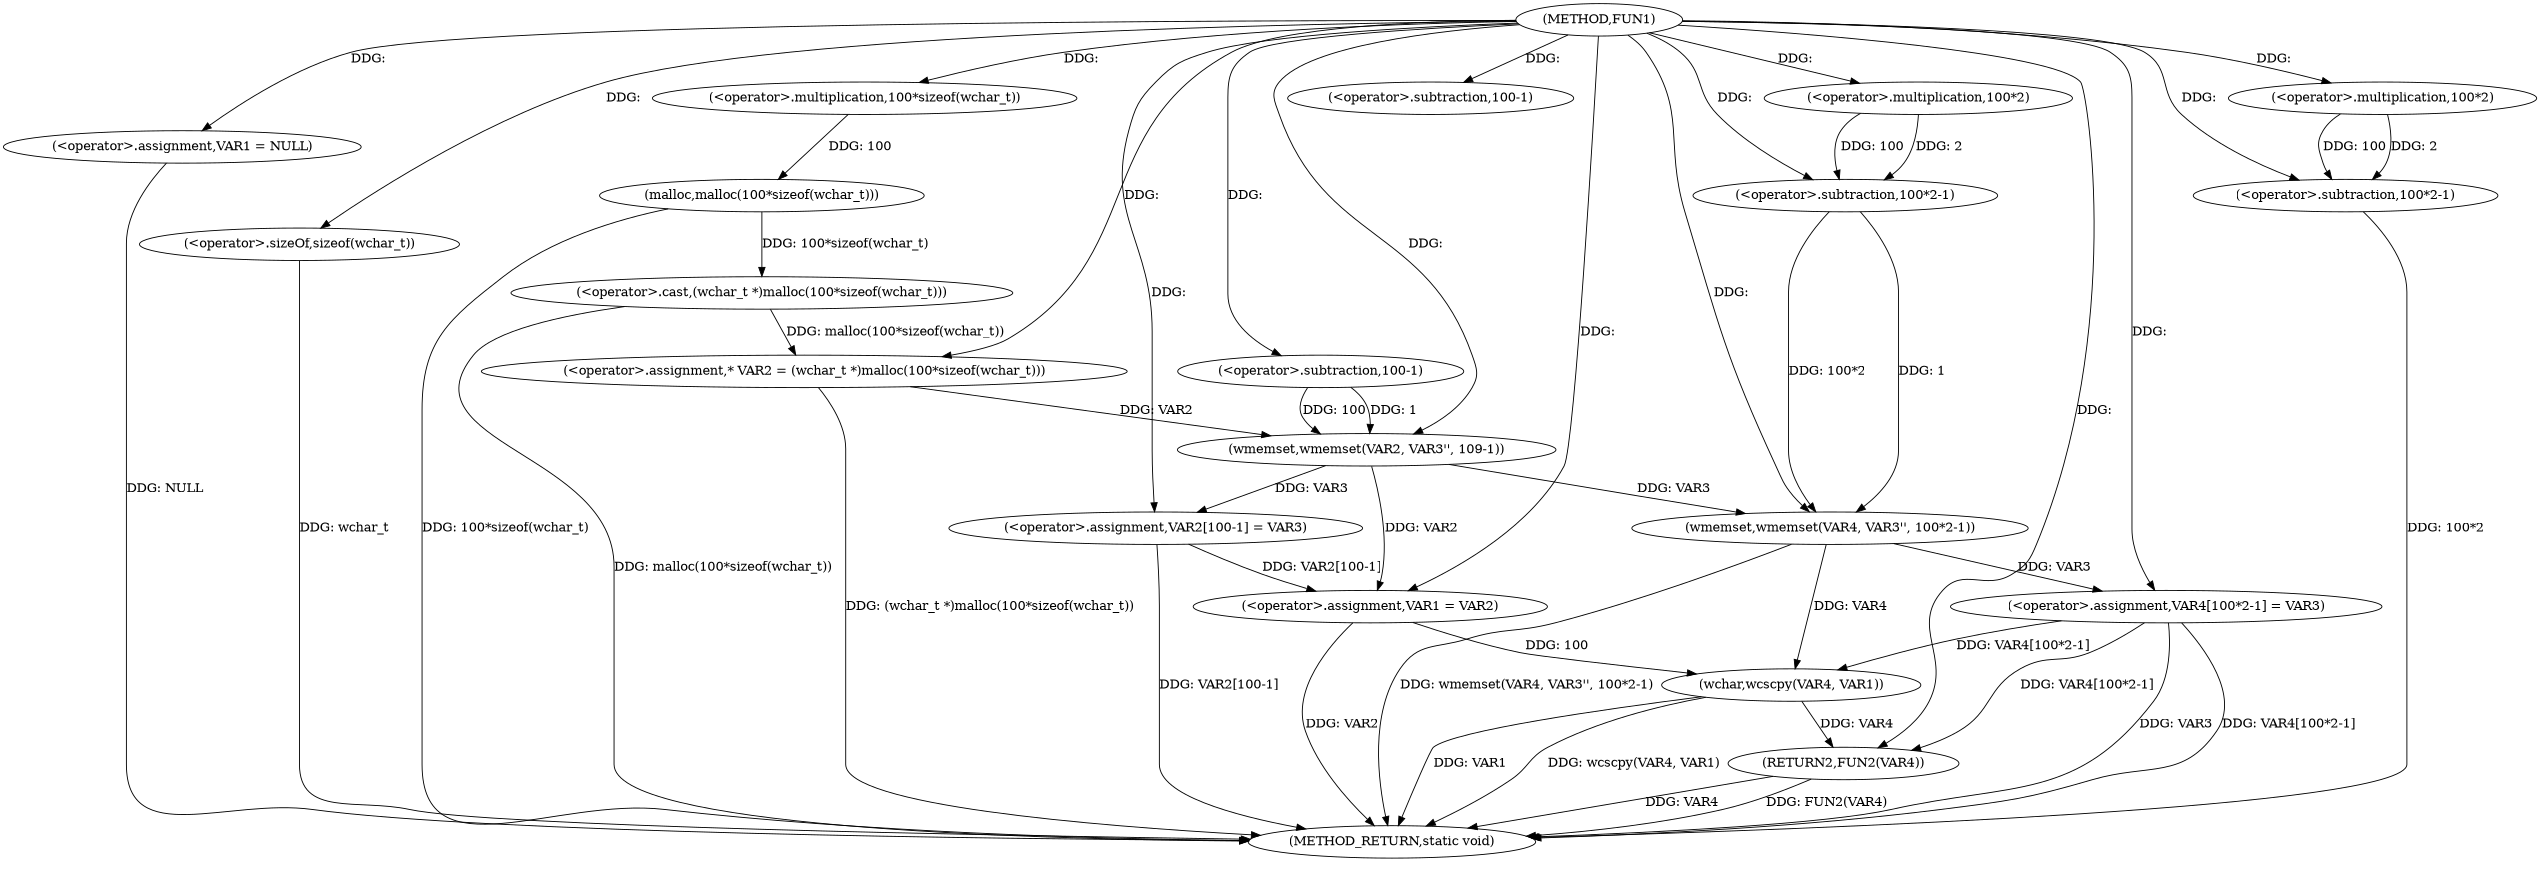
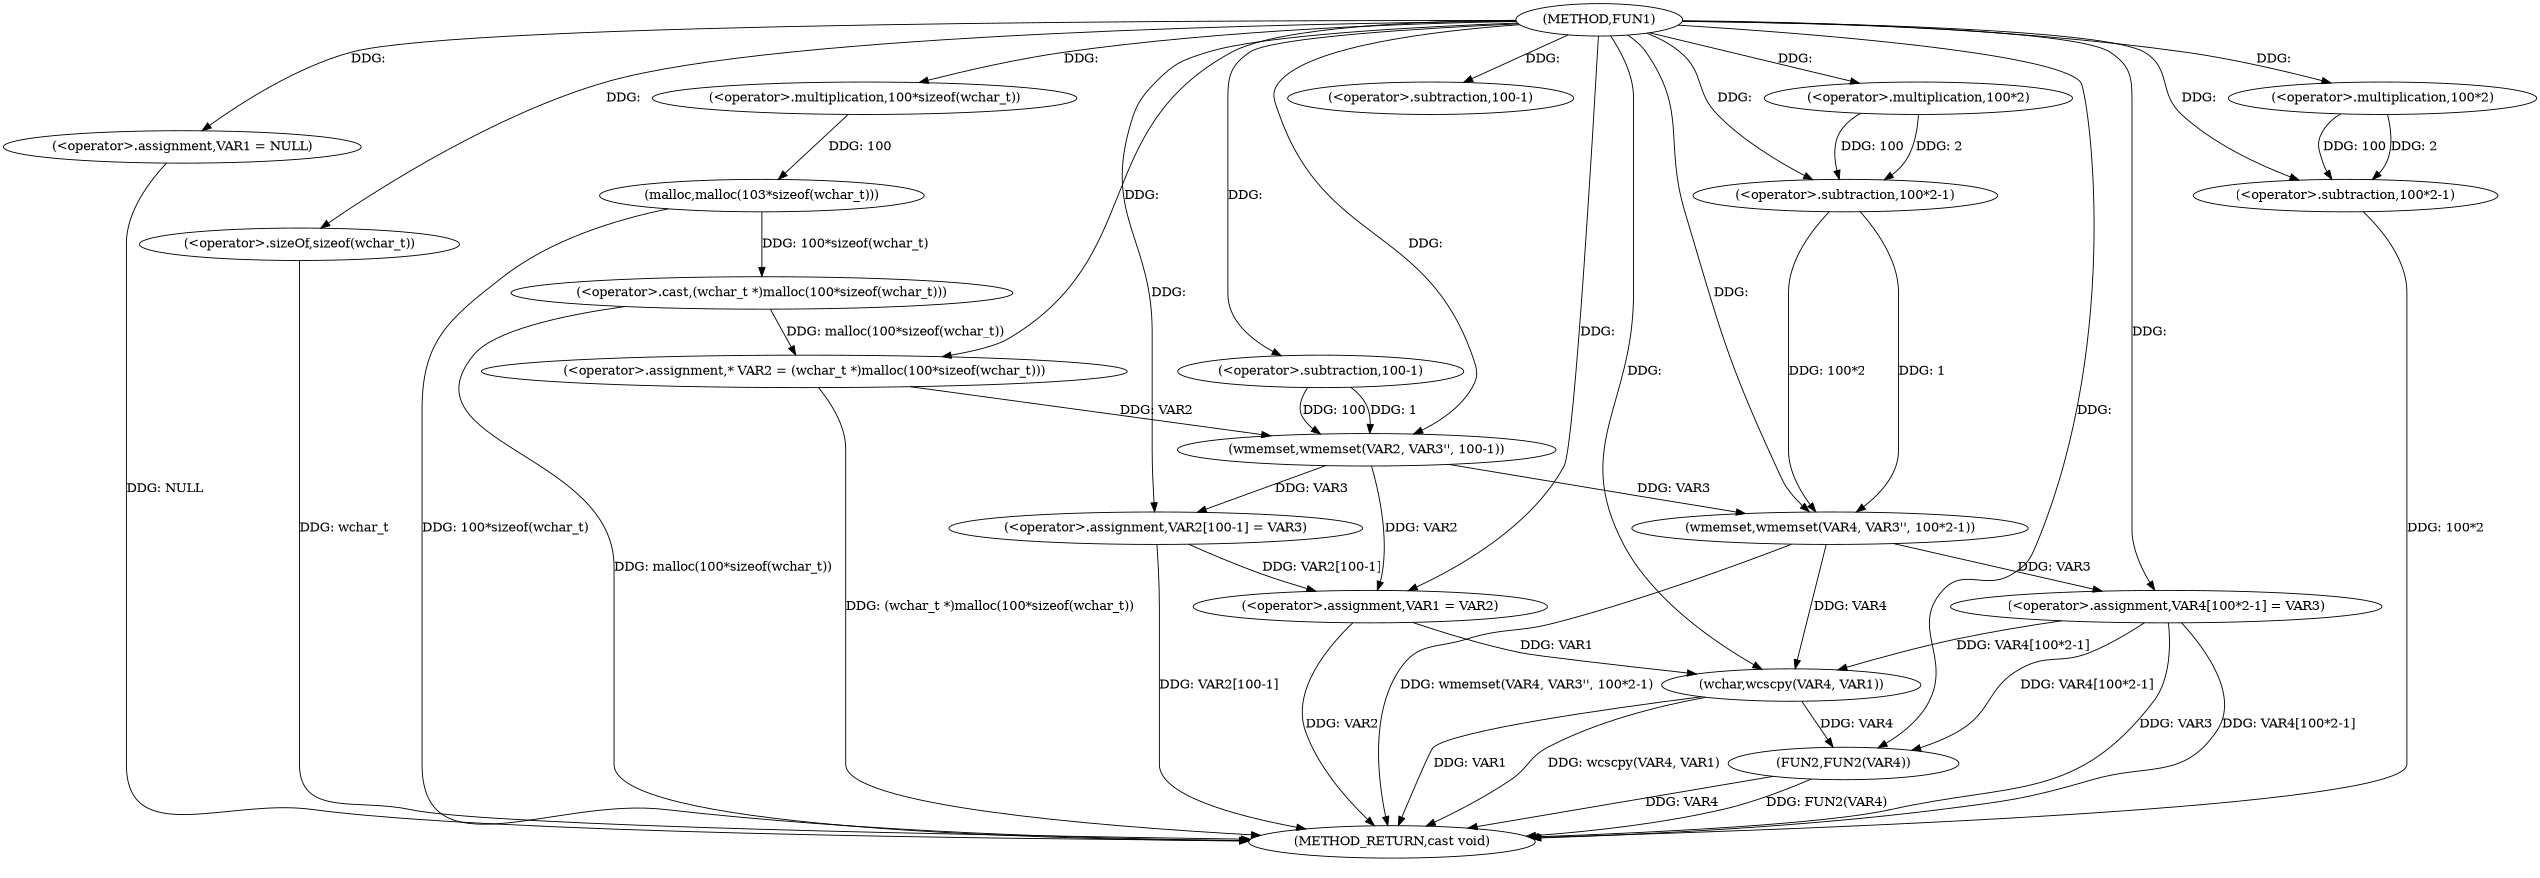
  digraph {
    n1 [label="(METHOD,FUN1)"]
    n2 [label="(<operator>.assignment,VAR1 = NULL)"]
    n3 [label="(<operator>.assignment,* VAR2 = (wchar_t *)malloc(100*sizeof(wchar_t)))"]
    n4 [label="(<operator>.multiplication,100*sizeof(wchar_t))"]
    n5 [label="(<operator>.sizeOf,sizeof(wchar_t))"]
-   n6 [label="(wmemset,wmemset(VAR2, VAR3'', 109-1))"]
+   n6 [label="(wmemset,wmemset(VAR2, VAR3'', 100-1))"]
    n7 [label="(<operator>.subtraction,100-1)"]
    n8 [label="(<operator>.assignment,VAR2[100-1] = VAR3)"]
    n9 [label="(<operator>.subtraction,100-1)"]
    n10 [label="(<operator>.assignment,VAR1 = VAR2)"]
    n11 [label="(wmemset,wmemset(VAR4, VAR3'', 100*2-1))"]
    n12 [label="(<operator>.subtraction,100*2-1)"]
    n13 [label="(<operator>.multiplication,100*2)"]
    n14 [label="(<operator>.assignment,VAR4[100*2-1] = VAR3)"]
    n15 [label="(<operator>.subtraction,100*2-1)"]
    n16 [label="(<operator>.multiplication,100*2)"]
    n17 [label="(wchar,wcscpy(VAR4, VAR1))"]
-   n18 [label="(RETURN2,FUN2(VAR4))"]
-   n19 [label="(METHOD_RETURN,static void)"]
-   n20 [label="(malloc,malloc(100*sizeof(wchar_t)))"]
+   n18 [label="(FUN2,FUN2(VAR4))"]
+   n19 [label="(METHOD_RETURN,cast void)"]
+   n20 [label="(malloc,malloc(103*sizeof(wchar_t)))"]
    n21 [label="(<operator>.cast,(wchar_t *)malloc(100*sizeof(wchar_t)))"]
    n1 -> n2 [label="DDG: "]
    n1 -> n3 [label="DDG: "]
    n1 -> n4 [label="DDG: "]
    n1 -> n5 [label="DDG: "]
    n1 -> n6 [label="DDG: "]
    n1 -> n7 [label="DDG: "]
    n1 -> n8 [label="DDG: "]
    n1 -> n9 [label="DDG: "]
    n1 -> n10 [label="DDG: "]
    n1 -> n11 [label="DDG: "]
    n1 -> n12 [label="DDG: "]
    n1 -> n13 [label="DDG: "]
    n1 -> n14 [label="DDG: "]
    n1 -> n15 [label="DDG: "]
    n1 -> n16 [label="DDG: "]
+   n1 -> n17 [label="DDG: "]
    n1 -> n18 [label="DDG: "]
    n2 -> n19 [label="DDG: NULL"]
    n3 -> n6 [label="DDG: VAR2"]
    n3 -> n19 [label="DDG: (wchar_t *)malloc(100*sizeof(wchar_t))"]
    n4 -> n20 [label="DDG: 100"]
    n5 -> n19 [label="DDG: wchar_t"]
    n6 -> n8 [label="DDG: VAR3"]
    n6 -> n10 [label="DDG: VAR2"]
    n6 -> n11 [label="DDG: VAR3"]
    n7 -> n6 [label="DDG: 100"]
    n7 -> n6 [label="DDG: 1"]
    n8 -> n10 [label="DDG: VAR2[100-1]"]
    n8 -> n19 [label="DDG: VAR2[100-1]"]
-   n10 -> n17 [label="DDG: 100"]
+   n10 -> n17 [label="DDG: VAR1"]
    n10 -> n19 [label="DDG: VAR2"]
    n11 -> n14 [label="DDG: VAR3"]
    n11 -> n17 [label="DDG: VAR4"]
    n11 -> n19 [label="DDG: wmemset(VAR4, VAR3'', 100*2-1)"]
    n12 -> n11 [label="DDG: 100*2"]
    n12 -> n11 [label="DDG: 1"]
    n13 -> n12 [label="DDG: 100"]
    n13 -> n12 [label="DDG: 2"]
    n14 -> n17 [label="DDG: VAR4[100*2-1]"]
    n14 -> n18 [label="DDG: VAR4[100*2-1]"]
    n14 -> n19 [label="DDG: VAR3"]
    n14 -> n19 [label="DDG: VAR4[100*2-1]"]
    n15 -> n19 [label="DDG: 100*2"]
    n16 -> n15 [label="DDG: 100"]
    n16 -> n15 [label="DDG: 2"]
    n17 -> n18 [label="DDG: VAR4"]
    n17 -> n19 [label="DDG: wcscpy(VAR4, VAR1)"]
    n17 -> n19 [label="DDG: VAR1"]
    n18 -> n19 [label="DDG: VAR4"]
    n18 -> n19 [label="DDG: FUN2(VAR4)"]
    n20 -> n19 [label="DDG: 100*sizeof(wchar_t)"]
    n20 -> n21 [label="DDG: 100*sizeof(wchar_t)"]
    n21 -> n3 [label="DDG: malloc(100*sizeof(wchar_t))"]
    n21 -> n19 [label="DDG: malloc(100*sizeof(wchar_t))"]
  }
